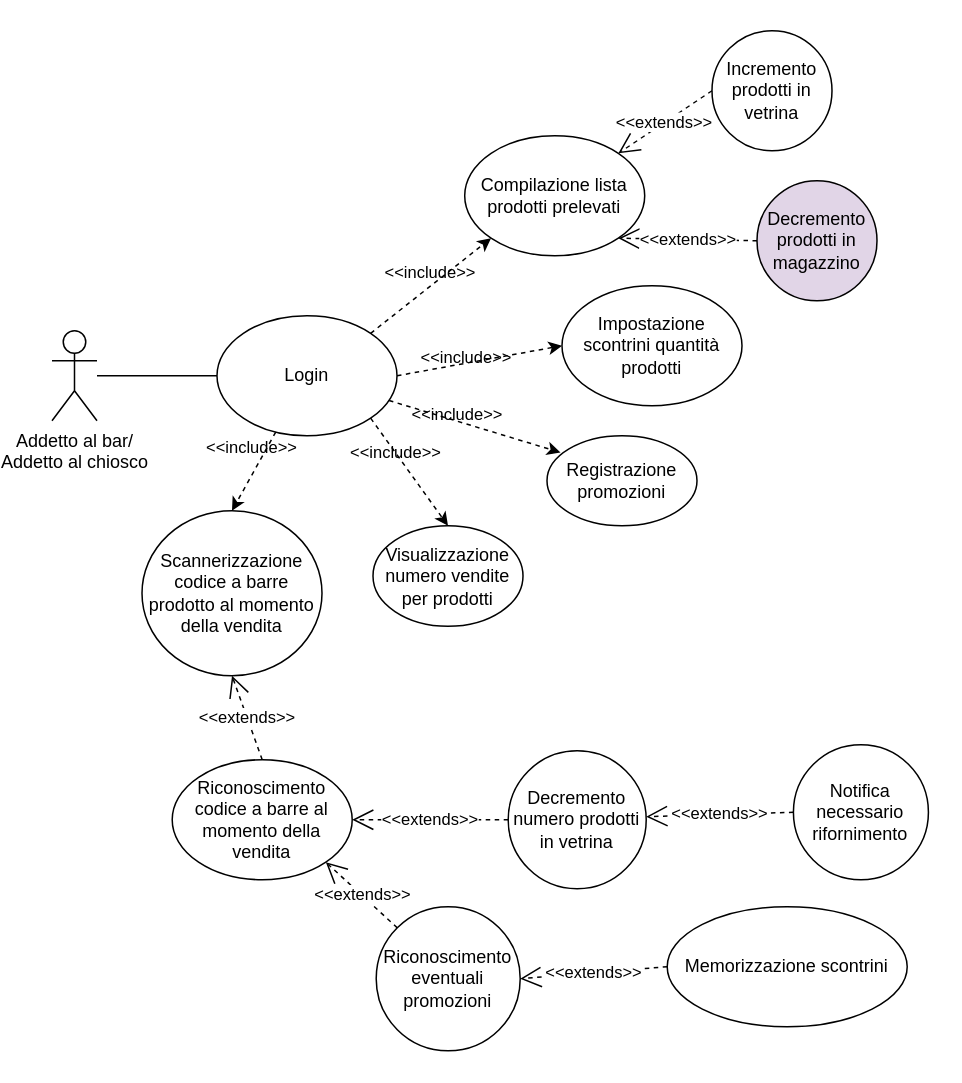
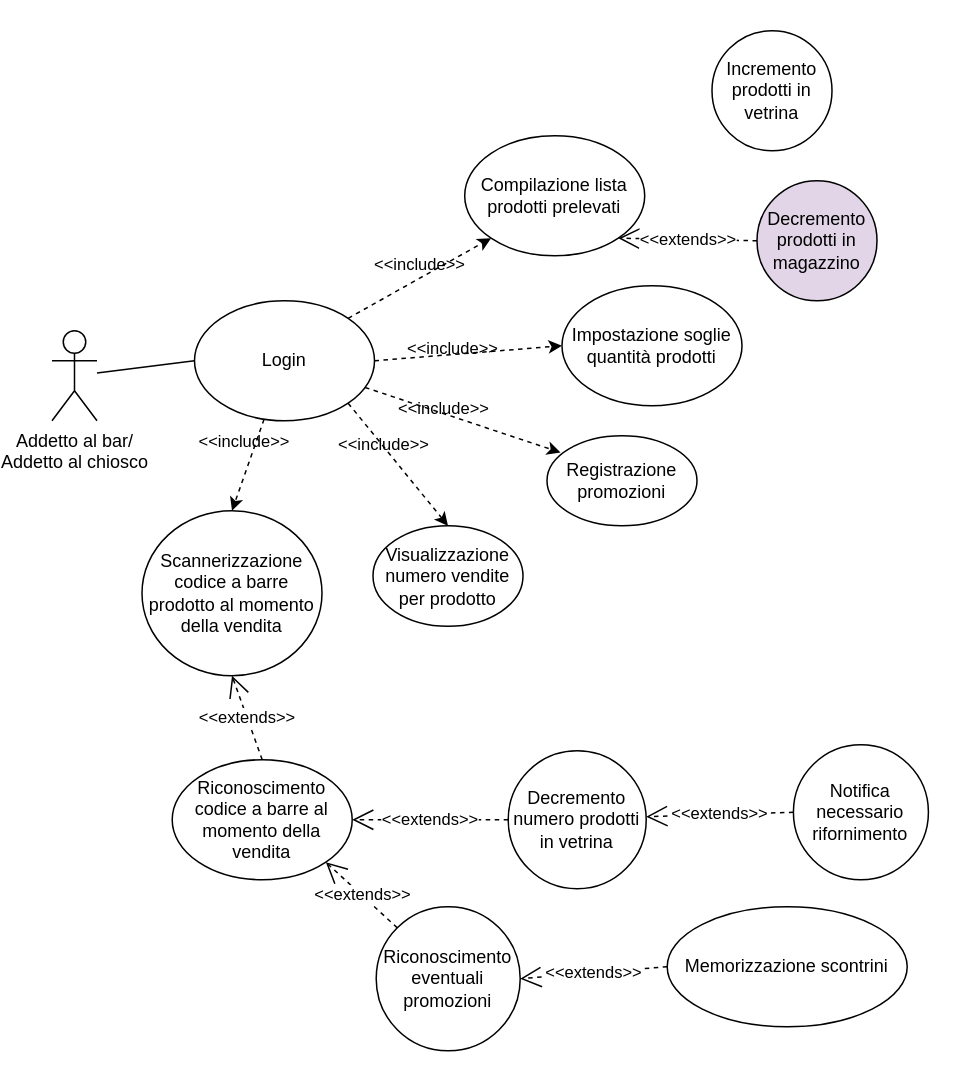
  <mxCell id="0" />
  <mxCell id="1" parent="0" />
  <mxCell id="2" value="Addetto al bar/&lt;br&gt;Addetto al chiosco" style="shape=umlActor;verticalLabelPosition=bottom;verticalAlign=top;html=1;outlineConnect=0;labelBackgroundColor=none;labelBorderColor=none;" parent="1" vertex="1"><mxGeometry x="20" y="220" width="30" height="60" as="geometry" /></mxCell>
- <mxCell id="3" value="Login" style="ellipse;whiteSpace=wrap;html=1;" parent="1" vertex="1"><mxGeometry x="130" y="210" width="120" height="80" as="geometry" /></mxCell>
+ <mxCell id="3" value="Login" style="ellipse;whiteSpace=wrap;html=1;" parent="1" vertex="1"><mxGeometry x="115" y="200" width="120" height="80" as="geometry" /></mxCell>
  <mxCell id="4" value="Incremento prodotti in vetrina" style="ellipse;whiteSpace=wrap;html=1;aspect=fixed;" parent="1" vertex="1"><mxGeometry x="460" y="20" width="80" height="80" as="geometry" /></mxCell>
- <mxCell id="5" value="&amp;lt;&amp;lt;extends&amp;gt;&amp;gt;" style="endArrow=open;dashed=1;endFill=0;endSize=12;html=1;rounded=0;exitX=0;exitY=0.5;exitDx=0;exitDy=0;entryX=1;entryY=0;entryDx=0;entryDy=0;" parent="1" source="4" target="9" edge="1"><mxGeometry width="160" relative="1" as="geometry"><mxPoint x="403.69" y="320" as="sourcePoint" /><mxPoint x="450" y="130" as="targetPoint" /></mxGeometry></mxCell>
- <mxCell id="6" value="Impostazione scontrini quantità prodotti" style="ellipse;whiteSpace=wrap;html=1;" parent="1" vertex="1"><mxGeometry x="360" y="190" width="120" height="80" as="geometry" /></mxCell>
+ <mxCell id="6" value="Impostazione soglie quantità prodotti" style="ellipse;whiteSpace=wrap;html=1;" parent="1" vertex="1"><mxGeometry x="360" y="190" width="120" height="80" as="geometry" /></mxCell>
  <mxCell id="7" value="" style="endArrow=none;html=1;rounded=0;entryX=0;entryY=0.5;entryDx=0;entryDy=0;" parent="1" source="2" target="3" edge="1"><mxGeometry width="50" height="50" relative="1" as="geometry"><mxPoint x="360" y="380" as="sourcePoint" /><mxPoint x="410" y="330" as="targetPoint" /></mxGeometry></mxCell>
  <mxCell id="8" value="&amp;lt;&amp;lt;include&amp;gt;&amp;gt;" style="html=1;verticalAlign=bottom;labelBackgroundColor=none;endArrow=classic;endFill=1;dashed=1;rounded=0;exitX=1;exitY=0.5;exitDx=0;exitDy=0;entryX=0;entryY=0.5;entryDx=0;entryDy=0;" parent="1" source="3" target="6" edge="1"><mxGeometry x="-0.176" y="-5" width="160" relative="1" as="geometry"><mxPoint x="230" y="280" as="sourcePoint" /><mxPoint x="460" y="350" as="targetPoint" /><mxPoint as="offset" /></mxGeometry></mxCell>
  <mxCell id="9" value="Compilazione lista prodotti prelevati" style="ellipse;whiteSpace=wrap;html=1;" parent="1" vertex="1"><mxGeometry x="295.14" y="90" width="120" height="80" as="geometry" /></mxCell>
  <mxCell id="10" value="&amp;lt;&amp;lt;include&amp;gt;&amp;gt;" style="html=1;verticalAlign=bottom;labelBackgroundColor=none;endArrow=classic;endFill=1;dashed=1;rounded=0;entryX=0;entryY=1;entryDx=0;entryDy=0;exitX=1;exitY=0;exitDx=0;exitDy=0;" parent="1" source="3" target="9" edge="1"><mxGeometry width="160" relative="1" as="geometry"><mxPoint x="149.996" y="301.716" as="sourcePoint" /><mxPoint x="525.14" y="480" as="targetPoint" /></mxGeometry></mxCell>
  <mxCell id="11" value="Decremento prodotti in magazzino" style="ellipse;whiteSpace=wrap;html=1;aspect=fixed;fillColor=#e1d5e7;" parent="1" vertex="1"><mxGeometry x="490" y="120" width="80" height="80" as="geometry" /></mxCell>
  <mxCell id="12" value="&amp;lt;&amp;lt;extends&amp;gt;&amp;gt;" style="endArrow=open;dashed=1;endFill=0;endSize=12;html=1;rounded=0;exitX=0;exitY=0.5;exitDx=0;exitDy=0;entryX=1;entryY=1;entryDx=0;entryDy=0;" parent="1" source="11" target="9" edge="1"><mxGeometry width="160" relative="1" as="geometry"><mxPoint x="412.48" y="521.72" as="sourcePoint" /><mxPoint x="406.356" y="170.004" as="targetPoint" /></mxGeometry></mxCell>
  <mxCell id="13" value="Decremento numero prodotti in vetrina" style="ellipse;whiteSpace=wrap;html=1;aspect=fixed;" parent="1" vertex="1"><mxGeometry x="324.14" y="500" width="92" height="92" as="geometry" /></mxCell>
  <mxCell id="14" value="&amp;lt;&amp;lt;extends&amp;gt;&amp;gt;" style="endArrow=open;dashed=1;endFill=0;endSize=12;html=1;rounded=0;exitX=0;exitY=0.5;exitDx=0;exitDy=0;entryX=1;entryY=0.5;entryDx=0;entryDy=0;" parent="1" source="13" target="15" edge="1"><mxGeometry width="160" relative="1" as="geometry"><mxPoint x="512.19" y="748" as="sourcePoint" /><mxPoint x="376.566" y="417.716" as="targetPoint" /></mxGeometry></mxCell>
  <mxCell id="15" value="Riconoscimento codice a barre al momento della vendita" style="ellipse;whiteSpace=wrap;html=1;" parent="1" vertex="1"><mxGeometry x="100.14" y="506" width="120" height="80" as="geometry" /></mxCell>
  <mxCell id="16" value="Riconoscimento eventuali promozioni" style="ellipse;whiteSpace=wrap;html=1;aspect=fixed;" parent="1" vertex="1"><mxGeometry x="236.14" y="604" width="96" height="96" as="geometry" /></mxCell>
  <mxCell id="17" value="&amp;lt;&amp;lt;extends&amp;gt;&amp;gt;" style="endArrow=open;dashed=1;endFill=0;endSize=12;html=1;rounded=0;exitX=0;exitY=0;exitDx=0;exitDy=0;entryX=1;entryY=1;entryDx=0;entryDy=0;" parent="1" source="16" target="15" edge="1"><mxGeometry width="160" relative="1" as="geometry"><mxPoint x="452.19" y="868" as="sourcePoint" /><mxPoint x="160.14" y="666" as="targetPoint" /></mxGeometry></mxCell>
  <mxCell id="18" value="Memorizzazione scontrini" style="ellipse;whiteSpace=wrap;html=1;aspect=fixed;" parent="1" vertex="1"><mxGeometry x="430.14" y="604" width="160" height="80" as="geometry" /></mxCell>
  <mxCell id="19" value="&amp;lt;&amp;lt;extends&amp;gt;&amp;gt;" style="endArrow=open;dashed=1;endFill=0;endSize=12;html=1;rounded=0;exitX=0;exitY=0.5;exitDx=0;exitDy=0;entryX=1;entryY=0.5;entryDx=0;entryDy=0;" parent="1" source="18" target="16" edge="1"><mxGeometry width="160" relative="1" as="geometry"><mxPoint x="636.19" y="862" as="sourcePoint" /><mxPoint x="344.14" y="660" as="targetPoint" /></mxGeometry></mxCell>
  <mxCell id="20" value="Registrazione promozioni" style="ellipse;whiteSpace=wrap;html=1;" parent="1" vertex="1"><mxGeometry x="350" y="290" width="100" height="60" as="geometry" /></mxCell>
  <mxCell id="21" value="&amp;lt;&amp;lt;include&amp;gt;&amp;gt;" style="html=1;verticalAlign=bottom;labelBackgroundColor=none;endArrow=classic;endFill=1;dashed=1;rounded=0;entryX=0.09;entryY=0.186;entryDx=0;entryDy=0;entryPerimeter=0;" parent="1" source="3" target="20" edge="1"><mxGeometry x="-0.176" y="-5" width="160" relative="1" as="geometry"><mxPoint x="112" y="324" as="sourcePoint" /><mxPoint x="340" y="396" as="targetPoint" /><mxPoint as="offset" /></mxGeometry></mxCell>
- <mxCell id="22" value="Visualizzazione numero vendite per prodotti" style="ellipse;whiteSpace=wrap;html=1;" parent="1" vertex="1"><mxGeometry x="234" y="350" width="100" height="67" as="geometry" /></mxCell>
+ <mxCell id="22" value="Visualizzazione numero vendite per prodotto" style="ellipse;whiteSpace=wrap;html=1;" parent="1" vertex="1"><mxGeometry x="234" y="350" width="100" height="67" as="geometry" /></mxCell>
  <mxCell id="23" value="&amp;lt;&amp;lt;include&amp;gt;&amp;gt;" style="html=1;verticalAlign=bottom;labelBackgroundColor=none;endArrow=classic;endFill=1;dashed=1;rounded=0;exitX=1;exitY=1;exitDx=0;exitDy=0;entryX=0.5;entryY=0;entryDx=0;entryDy=0;" parent="1" source="3" target="22" edge="1"><mxGeometry x="-0.176" y="-5" width="160" relative="1" as="geometry"><mxPoint x="200" y="290" as="sourcePoint" /><mxPoint x="210" y="479" as="targetPoint" /><mxPoint as="offset" /></mxGeometry></mxCell>
  <mxCell id="24" value="Scannerizzazione codice a barre prodotto al momento della vendita" style="ellipse;whiteSpace=wrap;html=1;" parent="1" vertex="1"><mxGeometry x="80" y="340" width="120" height="110" as="geometry" /></mxCell>
  <mxCell id="25" value="&amp;lt;&amp;lt;include&amp;gt;&amp;gt;" style="html=1;verticalAlign=bottom;labelBackgroundColor=none;endArrow=classic;endFill=1;dashed=1;rounded=0;entryX=0.5;entryY=0;entryDx=0;entryDy=0;" parent="1" source="3" target="24" edge="1"><mxGeometry x="-0.176" y="-5" width="160" relative="1" as="geometry"><mxPoint x="90" y="300" as="sourcePoint" /><mxPoint x="68" y="501" as="targetPoint" /><mxPoint as="offset" /></mxGeometry></mxCell>
  <mxCell id="26" value="&amp;lt;&amp;lt;extends&amp;gt;&amp;gt;" style="endArrow=open;dashed=1;endFill=0;endSize=12;html=1;rounded=0;exitX=0.5;exitY=0;exitDx=0;exitDy=0;entryX=0.5;entryY=1;entryDx=0;entryDy=0;" parent="1" source="15" target="24" edge="1"><mxGeometry width="160" relative="1" as="geometry"><mxPoint x="236.14" y="450" as="sourcePoint" /><mxPoint x="174.14" y="492" as="targetPoint" /></mxGeometry></mxCell>
  <mxCell id="27" value="Notifica necessario rifornimento" style="ellipse;whiteSpace=wrap;html=1;aspect=fixed;" vertex="1" parent="1"><mxGeometry x="514.28" y="496" width="90" height="90" as="geometry" /></mxCell>
  <mxCell id="28" value="&amp;lt;&amp;lt;extends&amp;gt;&amp;gt;" style="endArrow=open;dashed=1;endFill=0;endSize=12;html=1;rounded=0;exitX=0;exitY=0.5;exitDx=0;exitDy=0;entryX=1;entryY=0.5;entryDx=0;entryDy=0;" edge="1" parent="1" source="27"><mxGeometry width="160" relative="1" as="geometry"><mxPoint x="720.33" y="754" as="sourcePoint" /><mxPoint x="416.14" y="544" as="targetPoint" /></mxGeometry></mxCell>
